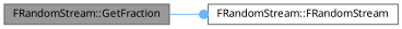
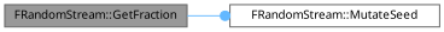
  digraph {
    rankdir=LR
    fontname="Noto Sans"
    node [fontname="Noto Sans" fontsize=10 shape=box style=filled]
    n1 [color=gray40 fillcolor=grey60 fontcolor=black height=0.2 label="FRandomStream::GetFraction" width=0.4]
-   n2 [color=grey40 fillcolor=white height=0.2 label="FRandomStream::FRandomStream" width=0.4]
+   n2 [color=grey40 fillcolor=white height=0.2 label="FRandomStream::MutateSeed" width=0.4]
    n1 -> n2 [color=steelblue1 fontname="Noto Sans" fontsize=10 labelfontname=Helvetica labelfontsize=10 style=solid arrowhead=dot]
  }
